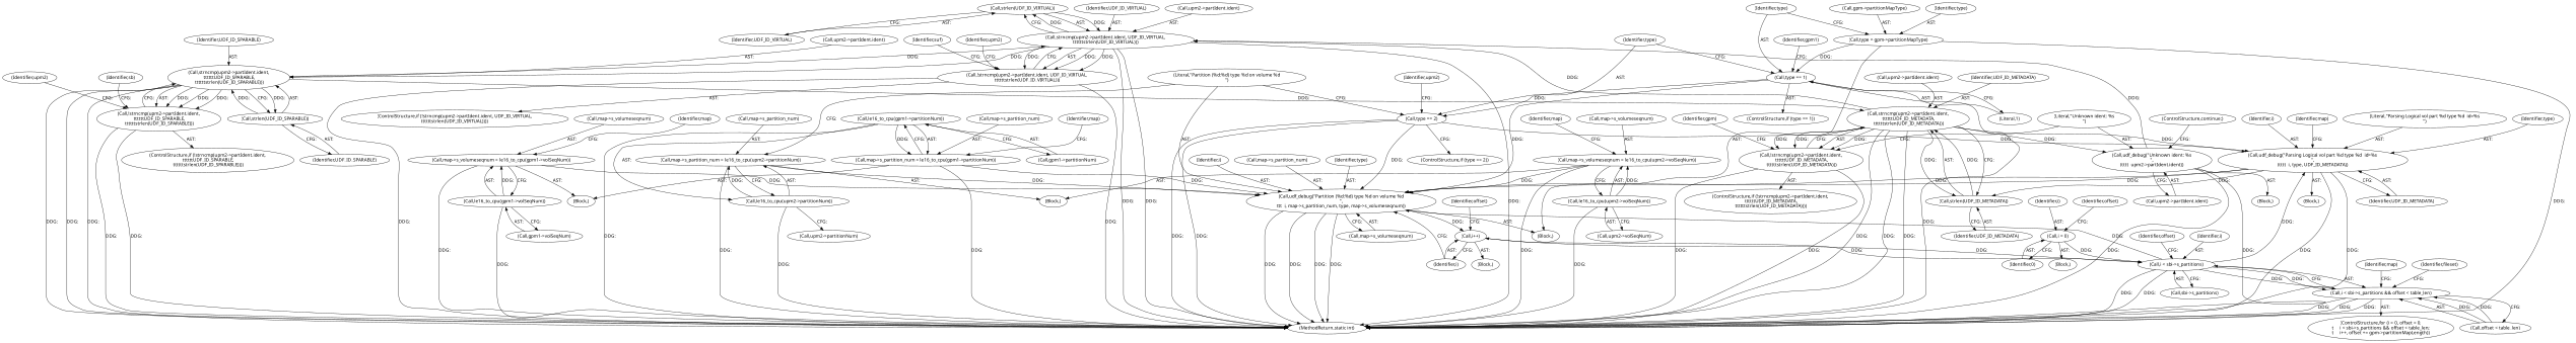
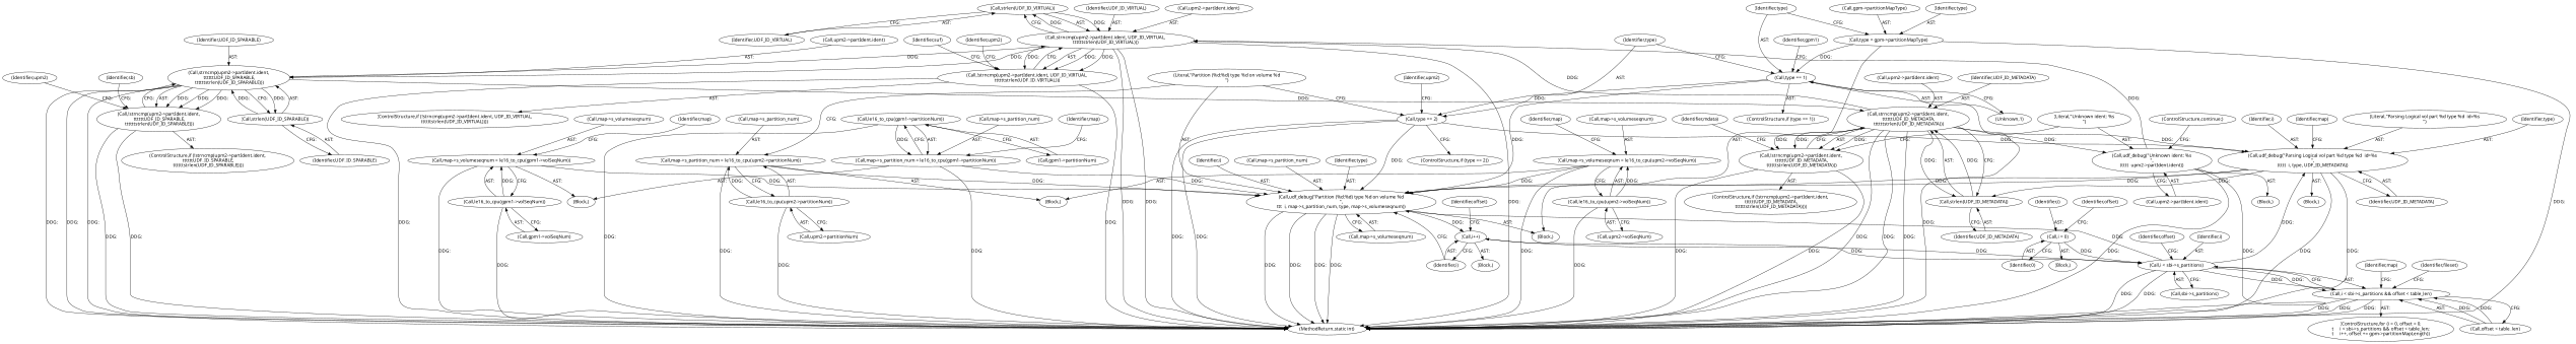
  digraph {
    fontname="Noto Sans"
    node [fontname="Noto Sans"]
    edge [fontname="Noto Sans"]
    n1 [label="(Call,strlen(UDF_ID_VIRTUAL))"]
    n2 [label="(Call,strncmp(upm2->partIdent.ident, UDF_ID_VIRTUAL,\n\t\t\t\t\t\tstrlen(UDF_ID_VIRTUAL)))"]
    n3 [label="(Identifier,UDF_ID_VIRTUAL)"]
    n4 [label="(Call,strncmp(upm2->partIdent.ident,\n \t\t\t\t\t\tUDF_ID_SPARABLE,\n \t\t\t\t\t\tstrlen(UDF_ID_SPARABLE)))"]
    n5 [label="(Call,!strncmp(upm2->partIdent.ident, UDF_ID_VIRTUAL,\n\t\t\t\t\t\tstrlen(UDF_ID_VIRTUAL)))"]
    n6 [label="(MethodReturn,static int)"]
    n7 [label="(Call,strncmp(upm2->partIdent.ident,\n \t\t\t\t\t\tUDF_ID_METADATA,\n \t\t\t\t\t\tstrlen(UDF_ID_METADATA)))"]
    n8 [label="(Call,strlen(UDF_ID_SPARABLE))"]
    n9 [label="(Call,!strncmp(upm2->partIdent.ident,\n \t\t\t\t\t\tUDF_ID_SPARABLE,\n \t\t\t\t\t\tstrlen(UDF_ID_SPARABLE)))"]
    n10 [label="(ControlStructure,if (!strncmp(upm2->partIdent.ident, UDF_ID_VIRTUAL,\n\t\t\t\t\t\tstrlen(UDF_ID_VIRTUAL))))"]
    n11 [label="(Call,strlen(UDF_ID_METADATA))"]
    n12 [label="(Call,udf_debug(\"Parsing Logical vol part %d type %d  id=%s\n\",\n\t\t\t\t\t  i, type, UDF_ID_METADATA))"]
    n13 [label="(Call,udf_debug(\"Unknown ident: %s\n\",\n\t\t\t\t\t  upm2->partIdent.ident))"]
    n14 [label="(Call,!strncmp(upm2->partIdent.ident,\n \t\t\t\t\t\tUDF_ID_METADATA,\n \t\t\t\t\t\tstrlen(UDF_ID_METADATA)))"]
    n15 [label="(Identifier,UDF_ID_METADATA)"]
    n16 [label="(Call,udf_debug(\"Partition (%d:%d) type %d on volume %d\n\",\n\t\t\t  i, map->s_partition_num, type, map->s_volumeseqnum))"]
    n17 [label="(Identifier,UDF_ID_METADATA)"]
    n18 [label="(Block,)"]
    n19 [label="(Block,)"]
    n20 [label="(Call,upm2->partIdent.ident)"]
    n21 [label="(ControlStructure,if (!strncmp(upm2->partIdent.ident,\n \t\t\t\t\t\tUDF_ID_METADATA,\n \t\t\t\t\t\tstrlen(UDF_ID_METADATA))))"]
    n22 [label="(Identifier,UDF_ID_SPARABLE)"]
    n23 [label="(ControlStructure,if (!strncmp(upm2->partIdent.ident,\n \t\t\t\t\t\tUDF_ID_SPARABLE,\n \t\t\t\t\t\tstrlen(UDF_ID_SPARABLE))))"]
    n24 [label="(Call,i++)"]
    n25 [label="(Block,)"]
    n26 [label="(Call,map->s_volumeseqnum)"]
    n27 [label="(Call,i < sbi->s_partitions)"]
    n28 [label="(Call,i < sbi->s_partitions && offset < table_len)"]
    n29 [label="(Call,sbi->s_partitions)"]
    n30 [label="(Identifier,i)"]
    n31 [label="(Block,)"]
    n32 [label="(ControlStructure,for (i = 0, offset = 0;\n\t     i < sbi->s_partitions && offset < table_len;\n\t     i++, offset += gpm->partitionMapLength))"]
    n33 [label="(Call,offset < table_len)"]
    n34 [label="(Call,i = 0)"]
    n35 [label="(Identifier,0)"]
    n36 [label="(Block,)"]
    n37 [label="(Call,map->s_partition_num = le16_to_cpu(upm2->partitionNum))"]
    n38 [label="(Call,le16_to_cpu(upm2->partitionNum))"]
    n39 [label="(Block,)"]
    n40 [label="(Call,upm2->partitionNum)"]
    n41 [label="(Call,map->s_partition_num = le16_to_cpu(gpm1->partitionNum))"]
    n42 [label="(Call,le16_to_cpu(gpm1->partitionNum))"]
    n43 [label="(Block,)"]
    n44 [label="(Call,gpm1->partitionNum)"]
    n45 [label="(Call,type == 1)"]
    n46 [label="(Call,type == 2)"]
    n47 [label="(ControlStructure,if (type == 1))"]
-   n48 [label="(Literal,1)"]
+   n48 [label="(Unknown,1)"]
    n49 [label="(ControlStructure,if (type == 2))"]
    n50 [label="(Call,type = gpm->partitionMapType)"]
    n51 [label="(Call,gpm->partitionMapType)"]
    n52 [label="(Call,map->s_volumeseqnum = le16_to_cpu(gpm1->volSeqNum))"]
    n53 [label="(Call,le16_to_cpu(gpm1->volSeqNum))"]
    n54 [label="(Call,gpm1->volSeqNum)"]
    n55 [label="(Call,map->s_volumeseqnum = le16_to_cpu(upm2->volSeqNum))"]
    n56 [label="(Call,le16_to_cpu(upm2->volSeqNum))"]
    n57 [label="(Call,upm2->volSeqNum)"]
    n58 [label="(Identifier,UDF_ID_METADATA)"]
    n59 [label="(Identifier,UDF_ID_VIRTUAL)"]
    n60 [label="(Identifier,i)"]
    n61 [label="(Identifier,UDF_ID_SPARABLE)"]
    n62 [label="(Identifier,i)"]
    n63 [label="(Literal,\"Partition (%d:%d) type %d on volume %d\n\")"]
    n64 [label="(Identifier,type)"]
    n65 [label="(Identifier,upm2)"]
    n66 [label="(Identifier,offset)"]
-   n67 [label="(Identifier,gpm)"]
+   n67 [label="(Identifier,mdata)"]
    n68 [label="(Call,map->s_volumeseqnum)"]
    n69 [label="(Call,map->s_partition_num)"]
    n70 [label="(Identifier,upm2)"]
    n71 [label="(Identifier,sb)"]
    n72 [label="(ControlStructure,continue;)"]
    n73 [label="(Identifier,suf)"]
    n74 [label="(Call,upm2->partIdent.ident)"]
    n75 [label="(Identifier,type)"]
    n76 [label="(Identifier,type)"]
    n77 [label="(Call,upm2->partIdent.ident)"]
    n78 [label="(Identifier,map)"]
    n79 [label="(Identifier,offset)"]
    n80 [label="(Identifier,map)"]
    n81 [label="(Identifier,gpm1)"]
    n82 [label="(Identifier,upm2)"]
    n83 [label="(Identifier,map)"]
    n84 [label="(Call,map->s_volumeseqnum)"]
    n85 [label="(Identifier,offset)"]
    n86 [label="(Identifier,i)"]
    n87 [label="(Call,map->s_partition_num)"]
    n88 [label="(Identifier,map)"]
    n89 [label="(Identifier,i)"]
    n90 [label="(Literal,\"Parsing Logical vol part %d type %d  id=%s\n\")"]
    n91 [label="(Call,upm2->partIdent.ident)"]
    n92 [label="(Identifier,map)"]
    n93 [label="(Call,map->s_partition_num)"]
    n94 [label="(Identifier,fileset)"]
    n95 [label="(Identifier,type)"]
    n96 [label="(Identifier,type)"]
    n97 [label="(Literal,\"Unknown ident: %s\n\")"]
    n1 -> n2 [label="AST: "]
    n1 -> n2 [label="DDG: "]
    n1 -> n3 [label="CFG: "]
    n2 -> n1 [label="CFG: "]
    n2 -> n1 [label="DDG: "]
    n2 -> n4 [label="DDG: "]
    n2 -> n5 [label="AST: "]
    n2 -> n5 [label="DDG: "]
    n2 -> n5 [label="DDG: "]
    n2 -> n5 [label="DDG: "]
    n2 -> n6 [label="DDG: "]
    n2 -> n6 [label="DDG: "]
    n2 -> n6 [label="DDG: "]
    n3 -> n1 [label="AST: "]
    n4 -> n2 [label="DDG: "]
    n4 -> n6 [label="DDG: "]
    n4 -> n6 [label="DDG: "]
    n4 -> n6 [label="DDG: "]
    n4 -> n7 [label="DDG: "]
    n4 -> n8 [label="CFG: "]
    n4 -> n8 [label="DDG: "]
    n4 -> n9 [label="AST: "]
    n4 -> n9 [label="DDG: "]
    n4 -> n9 [label="DDG: "]
    n4 -> n9 [label="DDG: "]
    n5 -> n2 [label="CFG: "]
    n5 -> n6 [label="DDG: "]
    n5 -> n6 [label="DDG: "]
    n5 -> n10 [label="AST: "]
    n7 -> n2 [label="DDG: "]
    n7 -> n6 [label="DDG: "]
    n7 -> n6 [label="DDG: "]
    n7 -> n6 [label="DDG: "]
    n7 -> n11 [label="CFG: "]
    n7 -> n11 [label="DDG: "]
    n7 -> n12 [label="DDG: "]
    n7 -> n13 [label="DDG: "]
    n7 -> n14 [label="AST: "]
    n7 -> n14 [label="DDG: "]
    n7 -> n14 [label="DDG: "]
    n7 -> n14 [label="DDG: "]
    n8 -> n4 [label="AST: "]
    n8 -> n4 [label="DDG: "]
    n8 -> n22 [label="CFG: "]
    n9 -> n4 [label="CFG: "]
    n9 -> n6 [label="DDG: "]
    n9 -> n6 [label="DDG: "]
    n9 -> n23 [label="AST: "]
    n11 -> n7 [label="AST: "]
    n11 -> n7 [label="DDG: "]
    n11 -> n15 [label="CFG: "]
    n12 -> n6 [label="DDG: "]
    n12 -> n6 [label="DDG: "]
    n12 -> n11 [label="DDG: "]
    n12 -> n16 [label="DDG: "]
    n12 -> n16 [label="DDG: "]
    n12 -> n17 [label="CFG: "]
    n12 -> n18 [label="AST: "]
    n13 -> n2 [label="DDG: "]
    n13 -> n6 [label="DDG: "]
    n13 -> n6 [label="DDG: "]
    n13 -> n19 [label="AST: "]
    n13 -> n20 [label="CFG: "]
    n14 -> n6 [label="DDG: "]
    n14 -> n6 [label="DDG: "]
    n14 -> n7 [label="CFG: "]
    n14 -> n21 [label="AST: "]
    n15 -> n11 [label="AST: "]
    n16 -> n6 [label="DDG: "]
    n16 -> n6 [label="DDG: "]
    n16 -> n6 [label="DDG: "]
    n16 -> n6 [label="DDG: "]
    n16 -> n24 [label="DDG: "]
    n16 -> n25 [label="AST: "]
    n16 -> n26 [label="CFG: "]
    n17 -> n12 [label="AST: "]
    n20 -> n13 [label="AST: "]
    n22 -> n8 [label="AST: "]
    n24 -> n27 [label="DDG: "]
    n24 -> n30 [label="CFG: "]
    n24 -> n31 [label="AST: "]
    n26 -> n16 [label="AST: "]
    n27 -> n6 [label="DDG: "]
    n27 -> n6 [label="DDG: "]
    n27 -> n12 [label="DDG: "]
    n27 -> n16 [label="DDG: "]
    n27 -> n24 [label="DDG: "]
    n27 -> n28 [label="AST: "]
    n27 -> n28 [label="DDG: "]
    n27 -> n28 [label="DDG: "]
    n27 -> n29 [label="CFG: "]
    n28 -> n6 [label="DDG: "]
    n28 -> n6 [label="DDG: "]
    n28 -> n6 [label="DDG: "]
    n28 -> n27 [label="CFG: "]
    n28 -> n32 [label="AST: "]
    n28 -> n33 [label="CFG: "]
    n29 -> n27 [label="AST: "]
    n30 -> n16 [label="CFG: "]
    n30 -> n24 [label="AST: "]
    n33 -> n28 [label="AST: "]
    n33 -> n28 [label="DDG: "]
    n33 -> n28 [label="DDG: "]
    n34 -> n27 [label="DDG: "]
    n34 -> n35 [label="CFG: "]
    n34 -> n36 [label="AST: "]
    n35 -> n34 [label="AST: "]
    n37 -> n6 [label="DDG: "]
    n37 -> n16 [label="DDG: "]
    n37 -> n38 [label="CFG: "]
    n37 -> n39 [label="AST: "]
    n38 -> n6 [label="DDG: "]
    n38 -> n37 [label="AST: "]
    n38 -> n37 [label="DDG: "]
    n38 -> n40 [label="CFG: "]
-   n42 -> n38 [label="AST: "]
+   n40 -> n38 [label="AST: "]
    n41 -> n6 [label="DDG: "]
    n41 -> n16 [label="DDG: "]
    n41 -> n42 [label="CFG: "]
    n41 -> n43 [label="AST: "]
    n42 -> n6 [label="DDG: "]
    n42 -> n41 [label="AST: "]
    n42 -> n41 [label="DDG: "]
    n42 -> n44 [label="CFG: "]
    n44 -> n42 [label="AST: "]
    n45 -> n6 [label="DDG: "]
    n45 -> n16 [label="DDG: "]
    n45 -> n46 [label="DDG: "]
    n45 -> n47 [label="AST: "]
    n45 -> n48 [label="CFG: "]
    n46 -> n6 [label="DDG: "]
    n46 -> n6 [label="DDG: "]
    n46 -> n12 [label="DDG: "]
    n46 -> n16 [label="DDG: "]
    n46 -> n49 [label="CFG: "]
    n48 -> n45 [label="AST: "]
    n50 -> n6 [label="DDG: "]
    n50 -> n25 [label="AST: "]
    n50 -> n45 [label="DDG: "]
    n51 -> n50 [label="AST: "]
    n52 -> n6 [label="DDG: "]
    n52 -> n16 [label="DDG: "]
    n52 -> n43 [label="AST: "]
    n52 -> n53 [label="CFG: "]
    n53 -> n6 [label="DDG: "]
    n53 -> n52 [label="AST: "]
    n53 -> n52 [label="DDG: "]
    n53 -> n54 [label="CFG: "]
    n54 -> n53 [label="AST: "]
    n55 -> n6 [label="DDG: "]
    n55 -> n16 [label="DDG: "]
    n55 -> n39 [label="AST: "]
    n55 -> n56 [label="CFG: "]
    n56 -> n6 [label="DDG: "]
    n56 -> n55 [label="AST: "]
    n56 -> n55 [label="DDG: "]
    n56 -> n57 [label="CFG: "]
    n57 -> n56 [label="AST: "]
    n58 -> n7 [label="AST: "]
    n59 -> n2 [label="AST: "]
    n60 -> n12 [label="AST: "]
    n61 -> n4 [label="AST: "]
    n62 -> n16 [label="AST: "]
    n63 -> n16 [label="AST: "]
    n63 -> n37 [label="CFG: "]
    n63 -> n46 [label="CFG: "]
    n64 -> n45 [label="CFG: "]
    n64 -> n46 [label="AST: "]
    n65 -> n46 [label="CFG: "]
    n66 -> n24 [label="CFG: "]
    n67 -> n14 [label="CFG: "]
    n68 -> n52 [label="AST: "]
    n69 -> n37 [label="AST: "]
    n70 -> n9 [label="CFG: "]
    n71 -> n9 [label="CFG: "]
    n72 -> n13 [label="CFG: "]
    n73 -> n5 [label="CFG: "]
    n74 -> n2 [label="AST: "]
    n75 -> n50 [label="AST: "]
    n76 -> n45 [label="AST: "]
    n76 -> n50 [label="CFG: "]
    n77 -> n4 [label="AST: "]
    n78 -> n12 [label="CFG: "]
    n79 -> n34 [label="CFG: "]
    n80 -> n52 [label="CFG: "]
    n81 -> n45 [label="CFG: "]
    n82 -> n5 [label="CFG: "]
    n83 -> n28 [label="CFG: "]
    n84 -> n55 [label="AST: "]
    n85 -> n27 [label="CFG: "]
    n86 -> n34 [label="AST: "]
    n87 -> n41 [label="AST: "]
    n88 -> n55 [label="CFG: "]
    n89 -> n27 [label="AST: "]
    n90 -> n12 [label="AST: "]
    n91 -> n7 [label="AST: "]
    n92 -> n41 [label="CFG: "]
    n93 -> n16 [label="AST: "]
    n94 -> n28 [label="CFG: "]
    n95 -> n12 [label="AST: "]
    n96 -> n16 [label="AST: "]
    n97 -> n13 [label="AST: "]
    n97 -> n14 [label="CFG: "]
  }
